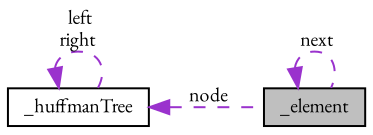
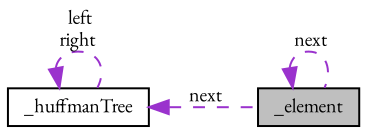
  digraph {
    rankdir=LR
    fontname="EB Garamond"
    node [color=black fontname="EB Garamond" fontsize=10 shape=record style=filled]
    edge [color=darkorchid3 dir=back fontname="EB Garamond" fontsize=10 labelfontname=Helvetica labelfontsize=10 style=dashed]
    n1 [fillcolor=grey75 fontcolor=black height=0.2 label=_element width=0.4]
    n2 [fillcolor=white height=0.2 label=_huffmanTree width=0.4]
    n1 -> n1 [label=" next"]
-   n2 -> n1 [label=" node"]
+   n2 -> n1 [label=" next"]
    n2 -> n2 [label=" left\nright"]
  }
